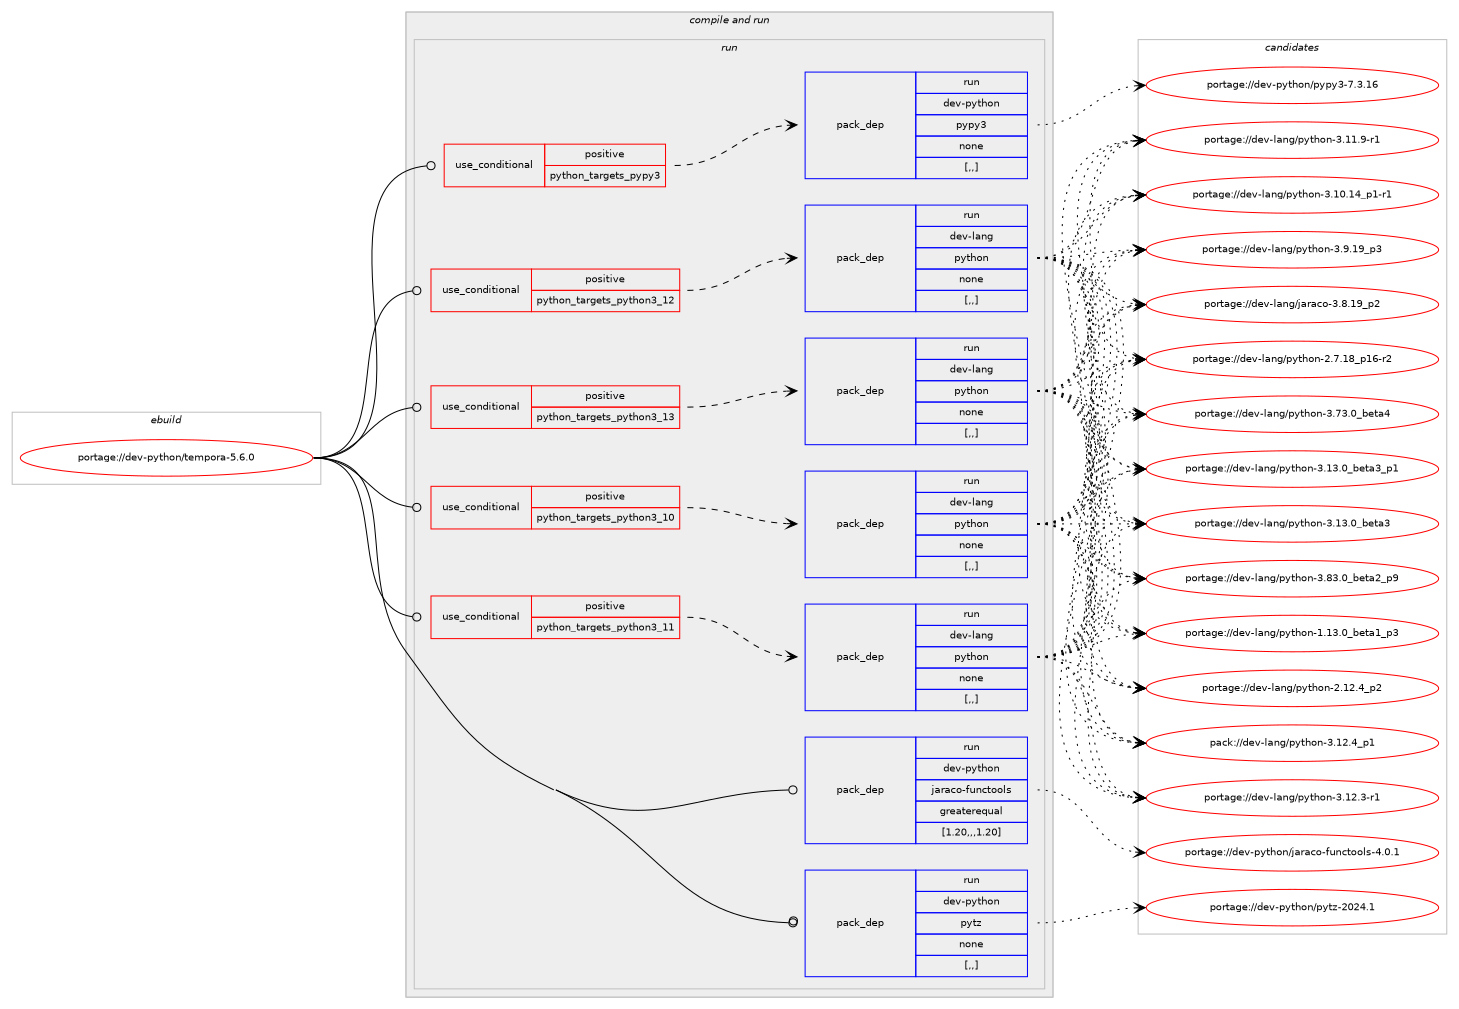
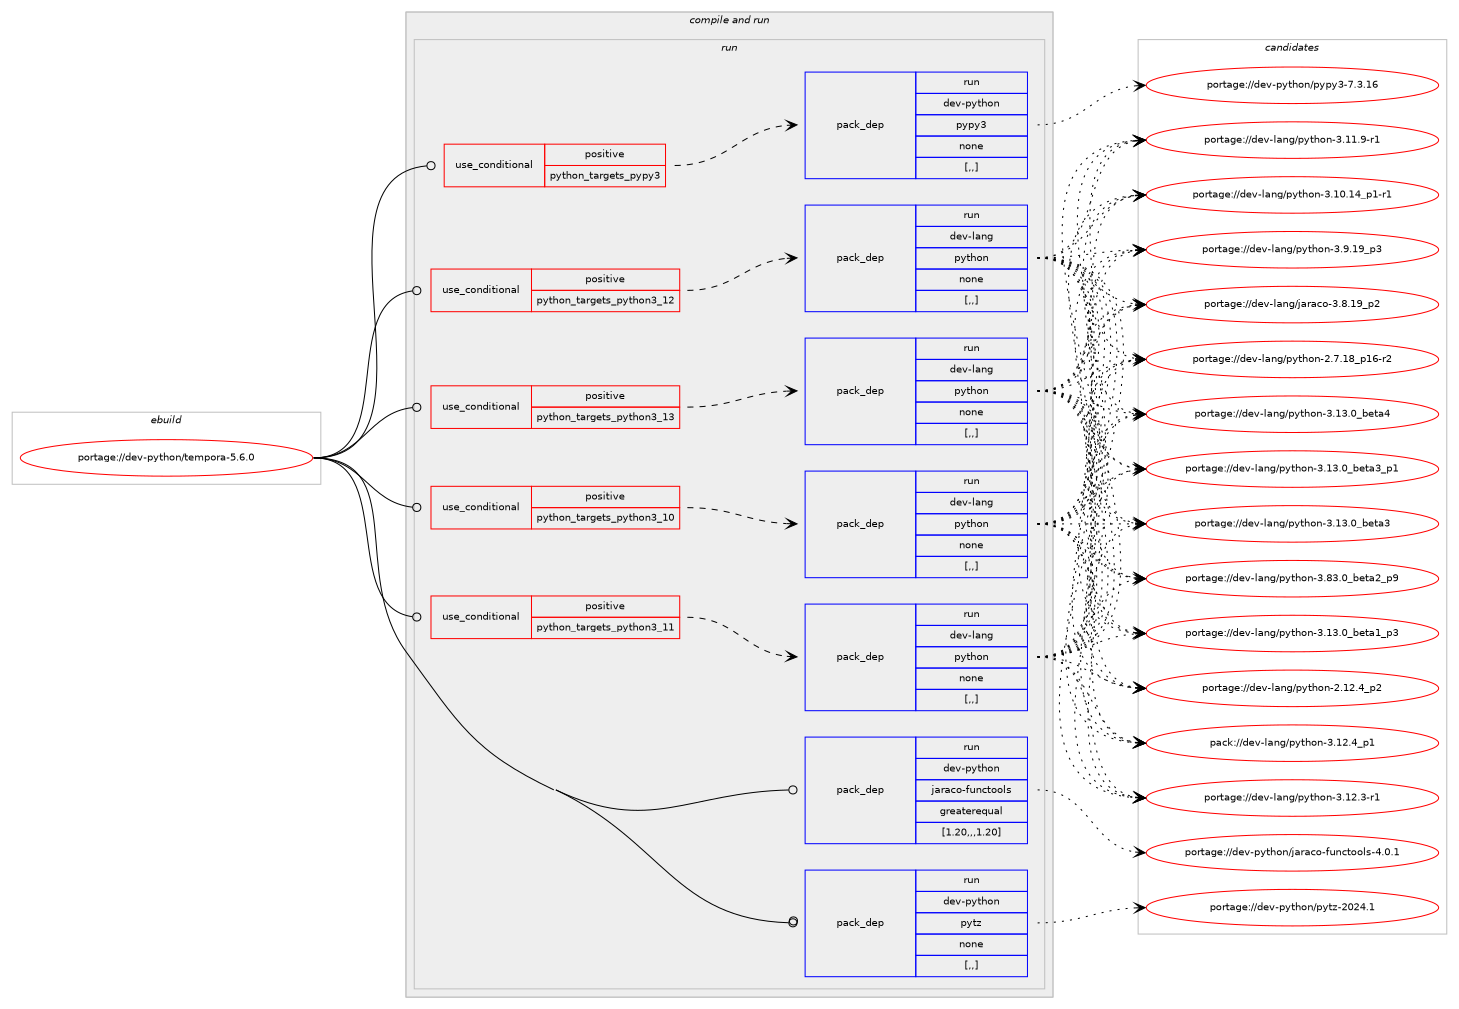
  digraph {
    compound=true
    concentrate=true
    fontname=Helvetica
    fontsize=10
    newrank=true
    rankdir=LR
    ranksep=1.5
    node [color=red fontname=Helvetica fontsize=10]
    edge [arrowhead=vee headport=w style=dotted tailport=e weight=100]
    n1 [label="portage://dev-python/tempora-5.6.0" width=4]
    n2 [color=blue label=<<TABLE BORDER="0" CELLBORDER="1" CELLSPACING="0" CELLPADDING="4" WIDTH="220"><TR><TD ROWSPAN="6" CELLPADDING="30">pack_dep</TD></TR><TR><TD WIDTH="110">run</TD></TR><TR><TD>dev-python</TD></TR><TR><TD>pypy3</TD></TR><TR><TD>none</TD></TR><TR><TD>[,,]</TD></TR></TABLE>> shape=none]
    n3 [label=<<TABLE BORDER="0" CELLBORDER="1" CELLSPACING="0" CELLPADDING="4"><TR><TD ROWSPAN="3" CELLPADDING="10">use_conditional</TD></TR><TR><TD>positive</TD></TR><TR><TD>python_targets_pypy3</TD></TR></TABLE>> shape=none]
    n4 [color=blue label=<<TABLE BORDER="0" CELLBORDER="1" CELLSPACING="0" CELLPADDING="4" WIDTH="220"><TR><TD ROWSPAN="6" CELLPADDING="30">pack_dep</TD></TR><TR><TD WIDTH="110">run</TD></TR><TR><TD>dev-lang</TD></TR><TR><TD>python</TD></TR><TR><TD>none</TD></TR><TR><TD>[,,]</TD></TR></TABLE>> shape=none]
    n5 [label=<<TABLE BORDER="0" CELLBORDER="1" CELLSPACING="0" CELLPADDING="4"><TR><TD ROWSPAN="3" CELLPADDING="10">use_conditional</TD></TR><TR><TD>positive</TD></TR><TR><TD>python_targets_python3_10</TD></TR></TABLE>> shape=none]
    n6 [color=blue label=<<TABLE BORDER="0" CELLBORDER="1" CELLSPACING="0" CELLPADDING="4" WIDTH="220"><TR><TD ROWSPAN="6" CELLPADDING="30">pack_dep</TD></TR><TR><TD WIDTH="110">run</TD></TR><TR><TD>dev-lang</TD></TR><TR><TD>python</TD></TR><TR><TD>none</TD></TR><TR><TD>[,,]</TD></TR></TABLE>> shape=none]
    n7 [label=<<TABLE BORDER="0" CELLBORDER="1" CELLSPACING="0" CELLPADDING="4"><TR><TD ROWSPAN="3" CELLPADDING="10">use_conditional</TD></TR><TR><TD>positive</TD></TR><TR><TD>python_targets_python3_11</TD></TR></TABLE>> shape=none]
    n8 [color=blue label=<<TABLE BORDER="0" CELLBORDER="1" CELLSPACING="0" CELLPADDING="4" WIDTH="220"><TR><TD ROWSPAN="6" CELLPADDING="30">pack_dep</TD></TR><TR><TD WIDTH="110">run</TD></TR><TR><TD>dev-lang</TD></TR><TR><TD>python</TD></TR><TR><TD>none</TD></TR><TR><TD>[,,]</TD></TR></TABLE>> shape=none]
    n9 [label=<<TABLE BORDER="0" CELLBORDER="1" CELLSPACING="0" CELLPADDING="4"><TR><TD ROWSPAN="3" CELLPADDING="10">use_conditional</TD></TR><TR><TD>positive</TD></TR><TR><TD>python_targets_python3_12</TD></TR></TABLE>> shape=none]
    n10 [color=blue label=<<TABLE BORDER="0" CELLBORDER="1" CELLSPACING="0" CELLPADDING="4" WIDTH="220"><TR><TD ROWSPAN="6" CELLPADDING="30">pack_dep</TD></TR><TR><TD WIDTH="110">run</TD></TR><TR><TD>dev-lang</TD></TR><TR><TD>python</TD></TR><TR><TD>none</TD></TR><TR><TD>[,,]</TD></TR></TABLE>> shape=none]
    n11 [label=<<TABLE BORDER="0" CELLBORDER="1" CELLSPACING="0" CELLPADDING="4"><TR><TD ROWSPAN="3" CELLPADDING="10">use_conditional</TD></TR><TR><TD>positive</TD></TR><TR><TD>python_targets_python3_13</TD></TR></TABLE>> shape=none]
    n12 [color=blue label=<<TABLE BORDER="0" CELLBORDER="1" CELLSPACING="0" CELLPADDING="4" WIDTH="220"><TR><TD ROWSPAN="6" CELLPADDING="30">pack_dep</TD></TR><TR><TD WIDTH="110">run</TD></TR><TR><TD>dev-python</TD></TR><TR><TD>jaraco-functools</TD></TR><TR><TD>greaterequal</TD></TR><TR><TD>[1.20,,,1.20]</TD></TR></TABLE>> shape=none]
    n13 [color=blue label=<<TABLE BORDER="0" CELLBORDER="1" CELLSPACING="0" CELLPADDING="4" WIDTH="220"><TR><TD ROWSPAN="6" CELLPADDING="30">pack_dep</TD></TR><TR><TD WIDTH="110">run</TD></TR><TR><TD>dev-python</TD></TR><TR><TD>pytz</TD></TR><TR><TD>none</TD></TR><TR><TD>[,,]</TD></TR></TABLE>> shape=none]
    n14 [label="portage://dev-python/pypy3-7.3.16" width=4]
-   n15 [label="portage://dev-lang/python-3.73.0_beta4" width=4]
+   n15 [label="portage://dev-lang/python-3.13.0_beta4" width=4]
    n16 [label="portage://dev-lang/python-3.13.0_beta3_p1" width=4]
    n17 [label="portage://dev-lang/python-3.13.0_beta3" width=4]
    n18 [label="portage://dev-lang/python-3.83.0_beta2_p9" width=4]
-   n19 [label="portage://dev-lang/python-1.13.0_beta1_p3" width=4]
+   n19 [label="portage://dev-lang/python-3.13.0_beta1_p3" width=4]
    n20 [label="portage://dev-lang/python-2.12.4_p2" width=4]
    n21 [label="pack://dev-lang/python-3.12.4_p1" width=4]
    n22 [label="portage://dev-lang/python-3.12.3-r1" width=4]
    n23 [label="portage://dev-lang/python-3.11.9-r1" width=4]
    n24 [label="portage://dev-lang/python-3.10.14_p1-r1" width=4]
    n25 [label="portage://dev-lang/python-3.9.19_p3" width=4]
    n26 [label="portage://dev-lang/jaraco-3.8.19_p2" width=4]
    n27 [label="portage://dev-lang/python-2.7.18_p16-r2" width=4]
    n28 [label="portage://dev-python/pytz-2024.1" width=4]
    n29 [label="portage://dev-python/jaraco-functools-4.0.1" width=4]
    subgraph cluster_1 {
      color=gray
      label=<<i>ebuild</i>>
      n1
    }
    subgraph cluster_2 {
      color=gray
      label=<<i>dependencies</i>>
      subgraph cluster_3 {
        color=gray
        fillcolor="#eeeeee"
        label=<<i>compile</i>>
        style=filled
      }
      subgraph cluster_4 {
        color=gray
        fillcolor="#eeeeee"
        label=<<i>compile and run</i>>
        style=filled
      }
      subgraph cluster_5 {
        color=gray
        fillcolor="#eeeeee"
        label=<<i>run</i>>
        style=filled
        subgraph sub_6 {
          color=gray
          fillcolor="#eeeeee"
          label=<<i>run</i>>
          style=filled
          n3
          subgraph sub_7 {
            color=gray
            fillcolor="#eeeeee"
            label=<<i>run</i>>
            style=filled
            n2
          }
        }
        subgraph sub_8 {
          color=gray
          fillcolor="#eeeeee"
          label=<<i>run</i>>
          style=filled
          n5
          subgraph sub_9 {
            color=gray
            fillcolor="#eeeeee"
            label=<<i>run</i>>
            style=filled
            n4
          }
        }
        subgraph sub_10 {
          color=gray
          fillcolor="#eeeeee"
          label=<<i>run</i>>
          style=filled
          n7
          subgraph sub_11 {
            color=gray
            fillcolor="#eeeeee"
            label=<<i>run</i>>
            style=filled
            n6
          }
        }
        subgraph sub_12 {
          color=gray
          fillcolor="#eeeeee"
          label=<<i>run</i>>
          style=filled
          n9
          subgraph sub_13 {
            color=gray
            fillcolor="#eeeeee"
            label=<<i>run</i>>
            style=filled
            n8
          }
        }
        subgraph sub_14 {
          color=gray
          fillcolor="#eeeeee"
          label=<<i>run</i>>
          style=filled
          n11
          subgraph sub_15 {
            color=gray
            fillcolor="#eeeeee"
            label=<<i>run</i>>
            style=filled
            n10
          }
        }
        subgraph sub_16 {
          color=gray
          fillcolor="#eeeeee"
          label=<<i>run</i>>
          style=filled
          n12
        }
        subgraph sub_17 {
          color=gray
          fillcolor="#eeeeee"
          label=<<i>run</i>>
          style=filled
          n13
        }
      }
    }
    subgraph cluster_18 {
      color=gray
      label=<<i>candidates</i>>
      rank=same
      subgraph sub_19 {
        color=black
        label=<<i>candidates</i>>
        nodesep=1
        rank=same
        n14
      }
      subgraph sub_20 {
        color=black
        label=<<i>candidates</i>>
        nodesep=1
        rank=same
        n15
        n16
        n17
        n18
        n19
        n20
        n21
        n22
        n23
        n24
        n25
        n26
        n27
      }
      subgraph sub_21 {
        color=black
        label=<<i>candidates</i>>
        nodesep=1
        rank=same
        n15
        n16
        n17
        n18
        n19
        n20
        n21
        n22
        n23
        n24
        n25
        n26
        n27
      }
      subgraph sub_22 {
        color=black
        label=<<i>candidates</i>>
        nodesep=1
        rank=same
        n28
      }
      subgraph sub_23 {
        color=black
        label=<<i>candidates</i>>
        nodesep=1
        rank=same
        n15
        n16
        n17
        n18
        n19
        n20
        n21
        n22
        n23
        n24
        n25
        n26
        n27
      }
      subgraph sub_24 {
        color=black
        label=<<i>candidates</i>>
        nodesep=1
        rank=same
        n15
        n16
        n17
        n18
        n19
        n20
        n21
        n22
        n23
        n24
        n25
        n26
        n27
      }
      subgraph sub_25 {
        color=black
        label=<<i>candidates</i>>
        nodesep=1
        rank=same
        n29
      }
    }
    n1 -> n3 [arrowhead=odot style=solid weight=20]
    n1 -> n5 [arrowhead=odot style=solid weight=20]
    n1 -> n7 [arrowhead=odot style=solid weight=20]
    n1 -> n9 [arrowhead=odot style=solid weight=20]
    n1 -> n11 [arrowhead=odot style=solid weight=20]
    n1 -> n12 [arrowhead=odot style=solid weight=20]
    n1 -> n13 [arrowhead=odot style=solid weight=20]
    n2 -> n14
    n3 -> n2 [style=dashed weight=20]
    n4 -> n15
    n4 -> n16
    n4 -> n17
    n4 -> n18
    n4 -> n19
    n4 -> n20
    n4 -> n21
    n4 -> n22
    n4 -> n23
    n4 -> n24
    n4 -> n25
    n4 -> n26
    n4 -> n27
    n5 -> n4 [style=dashed weight=20]
    n6 -> n15
    n6 -> n16
    n6 -> n17
    n6 -> n18
    n6 -> n19
    n6 -> n20
    n6 -> n21
    n6 -> n22
    n6 -> n23
    n6 -> n24
    n6 -> n25
    n6 -> n26
    n6 -> n27
    n7 -> n6 [style=dashed weight=20]
    n8 -> n15
    n8 -> n16
    n8 -> n17
    n8 -> n18
    n8 -> n19
    n8 -> n20
    n8 -> n21
    n8 -> n22
    n8 -> n23
    n8 -> n24
    n8 -> n25
    n8 -> n26
    n8 -> n27
    n9 -> n8 [style=dashed weight=20]
    n10 -> n15
    n10 -> n16
    n10 -> n17
    n10 -> n18
    n10 -> n19
    n10 -> n20
    n10 -> n21
    n10 -> n22
    n10 -> n23
    n10 -> n24
    n10 -> n25
    n10 -> n26
    n10 -> n27
    n11 -> n10 [style=dashed weight=20]
    n12 -> n29
    n13 -> n28
  }
